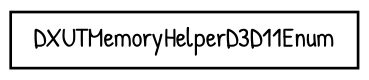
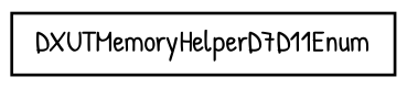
  digraph {
    rankdir=LR
    fontname="Patrick Hand"
-   n1 [color=black fillcolor=white fontname="Patrick Hand" fontsize=10 height=0.2 label=DXUTMemoryHelperD3D11Enum shape=record style=filled width=0.4]
+   n1 [color=black fillcolor=white fontname="Patrick Hand" fontsize=10 height=0.2 label=DXUTMemoryHelperD7D11Enum shape=record style=filled width=0.4]
  }
